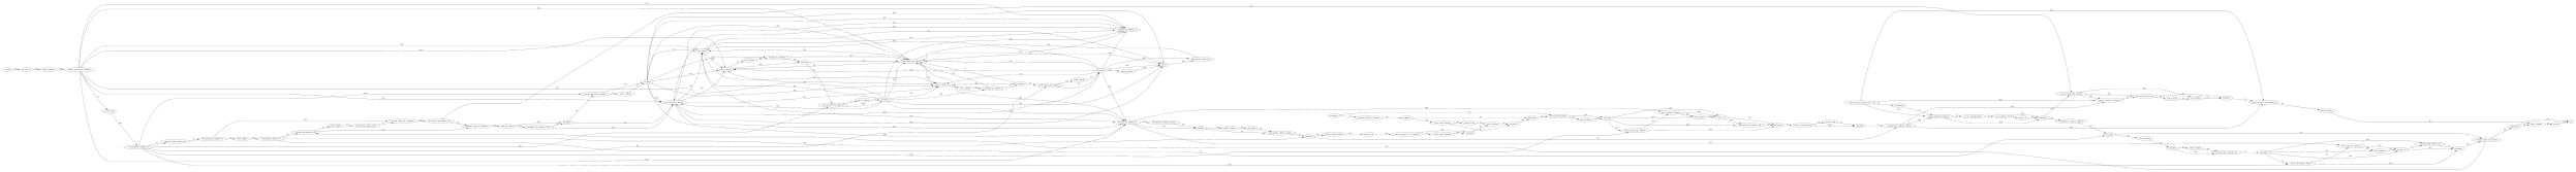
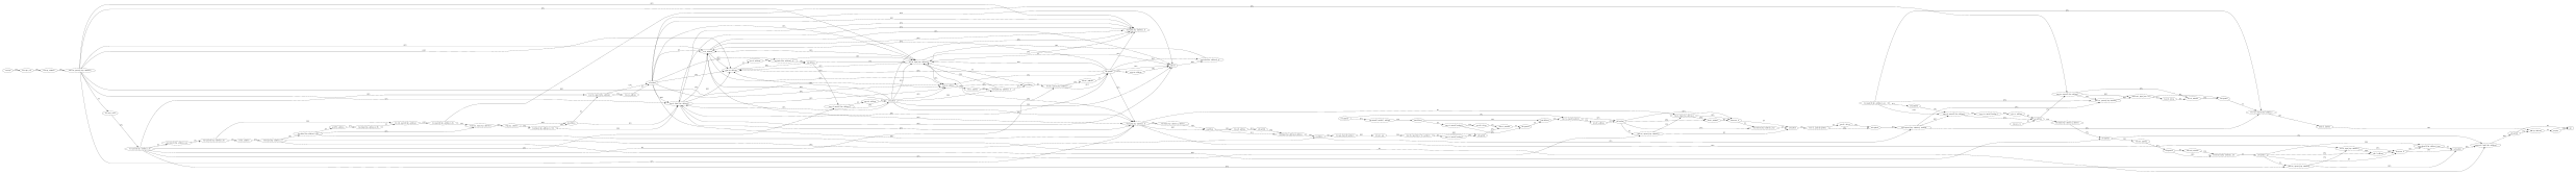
  digraph {
    fontname=Ubuntu
    rankdir=LR
    node [fontname=Ubuntu]
    edge [fontname=Ubuntu]
    n1 [label="push rbp"]
    n2 [label="mov rbp , rsp"]
    n3 [label="sub rsp , address"]
    n4 [label="mov rax , qword [ rbp + address ]"]
    n5 [label="xor r10d , r10d"]
    n6 [label="mov al , byte [ rbp - address ]"]
    n7 [label="rcx al , address"]
    n8 [label="mov byte [ rbp - address ] , al"]
    n9 [label="cmp rax , address"]
    n10 [label="mov al , byte [ rbp - address ]"]
    n11 [label="mov byte [ rbp - address ] , al"]
    n12 [label="cmp rax , address"]
    n13 [label="mov qword [ rbp - address ] , rdi"]
    n14 [label="setne cl"]
    n15 [label="test byte [ rbp - address ] , address"]
    n16 [label="je address"]
    n17 [label="mov cl , byte [ rbp - address ]"]
    n18 [label="mov cl , byte [ rbp - address ]"]
    n19 [label="mov cl , address"]
    n20 [label="jne address"]
    n21 [label="mov cl , address"]
    n22 [label="jne address"]
    n23 [label="mov byte [ rbp - address ] , cl"]
    n24 [label="mov dword [ rbp - address ] , esi"]
    n25 [label="mov rdi , qword [ rbp - address ]"]
    n26 [label="mov rdi , qword [ rbp - address ]"]
    n27 [label="mov rdi , qword [ rbp - address ]"]
    n28 [label="mov rdi , qword [ rbp - address ]"]
    n29 [label="mov rdi , qword [ rbp - address ]"]
    n30 [label="mov qword [ rbp - address ] , rdx"]
    n31 [label="mov esi , address"]
    n32 [label="call symbol"]
    n33 [label="mov esi , address"]
    n34 [label="call symbol"]
    n35 [label="mov esi , address"]
    n36 [label="call symbol"]
    n37 [label="call symbol"]
    n38 [label="call symbol"]
    n39 [label="and cl , address"]
    n40 [label="mov rdx , qword [ rbp - address ]"]
    n41 [label="mov byte [ rbp - address ] , cl"]
    n42 [label="mov qword [ rbp - address ] , rdx"]
    n43 [label="mov byte [ rbp - address ] , r8b"]
    n44 [label="je address"]
    n45 [label="jne address"]
    n46 [label="and r9b , address"]
    n47 [label="movzx esi , byte [ rbp - address ]"]
    n48 [label="movzx edi , byte [ rbp - address ]"]
    n49 [label="mov qword [ rbp - address ] , address"]
    n50 [label="mov eax , dword [ symbol ]"]
    n51 [label="mov edi , address"]
    n52 [label="mov byte [ rbp - address ] , r9b"]
    n53 [label="cmp pop , address"]
    n54 [label="call symbol"]
    n55 [label="mov rax , qword [ rbp - address ]"]
    n56 [label="mov rcx , qword [ rbp - address ]"]
    n57 [label="movzx esi , byte [ rax + rcx ]"]
    n58 [label="mov al , address"]
    n59 [label="mov byte [ rbp - address ] , r10b"]
    n60 [label="jne address"]
    n61 [label="mov byte [ rbp - address ] , cl"]
    n62 [label="test byte [ rbp - address ] , address"]
    n63 [label="mov edi , address"]
    n64 [label="and cl , address"]
    n65 [label="movzx esi , cl"]
    n66 [label="and cl , address"]
    n67 [label="movzx esi , cl"]
    n68 [label="call symbol"]
    n69 [label="mov byte [ rbp - address ] , cl"]
    n70 [label="mov rax , qword [ rbp - address ]"]
    n71 [label="mov rax , qword [ rbp - address ]"]
    n72 [label="mov ecx , eax"]
    n73 [label="mov rcx , qword [ symbol ]"]
    n74 [label="jae address"]
    n75 [label="add rax , address"]
    n76 [label="mov rdi , qword [ rcx * 8 + symbol ]"]
    n77 [label="cmp rax , address"]
    n78 [label="shr rcx , address"]
    n79 [label="test byte [ rbp - address ] , address"]
    n80 [label="mov rsi , qword [ symbol ]"]
    n81 [label="call symbol"]
    n82 [label="mov al , address"]
    n83 [label="call symbol"]
    n84 [label="jne address"]
    n85 [label="mov rsi , qword [ symbol ]"]
    n86 [label="cmp qword [ symbol ] , address"]
    n87 [label="mov rdi , address"]
    n88 [label="call symbol"]
    n89 [label="jae address"]
    n90 [label="mov dword [ rbp - address ] , eax"]
    n91 [label="jmp address"]
    n92 [label="mov rsi , qword [ symbol ]"]
    n93 [label="call symbol"]
    n94 [label="add rsp , address"]
    n95 [label=retn]
    n96 [label="mov edi , address"]
    n97 [label="mov dword [ rbp - address ] , eax"]
    n98 [label="mov rdi , string"]
    n99 [label="call symbol"]
    n100 [label="mov qword [ rbp - address ] , rax"]
    n101 [label="jmp address"]
    n102 [label="mov rsi , qword [ symbol ]"]
    n103 [label="mov rdi , string"]
    n104 [label="call symbol"]
    n105 [label="mov rdi , string"]
    n106 [label="pop rbp"]
    n107 [label="call symbol"]
    n108 [label="mov dword [ rbp - address ] , eax"]
    n109 [label="cmp rax , rcx"]
    n1 -> n2 [label=CFG]
    n2 -> n3 [label=CFG]
    n3 -> n4 [label=CFG]
    n4 -> n5 [label=CFG]
    n4 -> n6 [label=DFG]
    n4 -> n7 [label=DFG]
    n4 -> n8 [label=DFG]
    n4 -> n9 [label=DFG]
    n4 -> n10 [label=DFG]
    n4 -> n11 [label=DFG]
    n4 -> n12 [label=DFG]
    n5 -> n13 [label=CFG]
    n6 -> n7 [label=DFG]
    n6 -> n8 [label=DFG]
    n6 -> n9 [label=DFG]
    n6 -> n11 [label=DFG]
    n6 -> n12 [label=DFG]
    n6 -> n14 [label=DFG]
    n7 -> n8 [label=DFG]
    n7 -> n9 [label=DFG]
    n7 -> n11 [label=DFG]
    n7 -> n12 [label=DFG]
    n7 -> n14 [label=DFG]
    n8 -> n15 [label=CFG]
    n8 -> n16 [label=DFG]
    n8 -> n17 [label=DFG]
    n8 -> n18 [label=DFG]
    n9 -> n19 [label=CFG]
    n9 -> n20 [label=DFG]
    n10 -> n7 [label=DFG]
    n10 -> n8 [label=DFG]
    n10 -> n9 [label=DFG]
    n10 -> n11 [label=DFG]
    n10 -> n12 [label=DFG]
    n10 -> n14 [label=DFG]
    n11 -> n6 [label=DFG]
    n12 -> n21 [label=CFG]
    n12 -> n22 [label=DFG]
    n13 -> n24 [label=CFG]
    n13 -> n25 [label=DFG]
    n13 -> n26 [label=DFG]
    n13 -> n27 [label=DFG]
    n13 -> n28 [label=DFG]
    n13 -> n29 [label=DFG]
    n14 -> n23 [label=DFG]
    n15 -> n16 [label=CFG]
    n16 -> n62 [label=CFG]
    n16 -> n63 [label=CFG]
    n17 -> n64 [label=DFG]
    n17 -> n65 [label=DFG]
    n18 -> n66 [label=DFG]
    n18 -> n67 [label=DFG]
    n19 -> n61 [label=DFG]
    n20 -> n10 [label=CFG]
    n20 -> n26 [label=CFG]
    n21 -> n69 [label=DFG]
    n22 -> n10 [label=CFG]
    n22 -> n27 [label=CFG]
    n23 -> n10 [label=DFG]
    n24 -> n30 [label=CFG]
    n25 -> n31 [label=CFG]
    n25 -> n32 [label=DFG]
    n26 -> n33 [label=CFG]
    n26 -> n34 [label=DFG]
    n27 -> n35 [label=CFG]
    n27 -> n36 [label=DFG]
    n28 -> n17 [label=CFG]
    n28 -> n37 [label=DFG]
    n29 -> n18 [label=CFG]
    n29 -> n38 [label=DFG]
    n30 -> n39 [label=CFG]
    n30 -> n40 [label=DFG]
    n31 -> n32 [label=CFG]
    n32 -> n6 [label=DFG]
    n32 -> n7 [label=DFG]
    n32 -> n8 [label=DFG]
    n32 -> n9 [label=DFG]
    n32 -> n10 [label=DFG]
    n32 -> n11 [label=DFG]
    n32 -> n12 [label=DFG]
    n32 -> n14 [label=DFG]
    n32 -> n61 [label=DFG]
    n33 -> n34 [label=CFG]
    n34 -> n6 [label=DFG]
    n34 -> n7 [label=DFG]
    n34 -> n8 [label=DFG]
    n34 -> n9 [label=DFG]
    n34 -> n10 [label=DFG]
    n34 -> n11 [label=DFG]
    n34 -> n12 [label=DFG]
    n34 -> n14 [label=DFG]
    n34 -> n69 [label=DFG]
    n35 -> n36 [label=CFG]
    n36 -> n6 [label=DFG]
    n36 -> n7 [label=DFG]
    n36 -> n8 [label=DFG]
    n36 -> n9 [label=DFG]
    n36 -> n10 [label=DFG]
    n36 -> n11 [label=DFG]
    n36 -> n12 [label=DFG]
    n36 -> n14 [label=DFG]
    n36 -> n23 [label=DFG]
    n36 -> n77 [label=CFG]
    n37 -> n102 [label=CFG]
    n38 -> n48 [label=CFG]
    n39 -> n41 [label=DFG]
    n40 -> n42 [label=DFG]
    n41 -> n43 [label=CFG]
    n41 -> n44 [label=DFG]
    n41 -> n45 [label=DFG]
    n42 -> n47 [label=CFG]
    n42 -> n55 [label=DFG]
    n43 -> n46 [label=CFG]
    n43 -> n47 [label=DFG]
-   n48 -> n43 [label=DFG]
+   n43 -> n48 [label=DFG]
    n44 -> n49 [label=CFG]
    n44 -> n50 [label=CFG]
    n45 -> n48 [label=CFG]
    n45 -> n51 [label=CFG]
    n46 -> n52 [label=DFG]
    n47 -> n53 [label=DFG]
    n48 -> n54 [label=DFG]
    n49 -> n56 [label=DFG]
    n49 -> n70 [label=DFG]
    n49 -> n71 [label=DFG]
    n50 -> n72 [label=DFG]
    n51 -> n93 [label=CFG]
    n52 -> n40 [label=CFG]
    n53 -> n59 [label=CFG]
    n53 -> n60 [label=DFG]
    n54 -> n94 [label=CFG]
    n54 -> n95 [label=DFG]
    n55 -> n56 [label=CFG]
    n55 -> n57 [label=DFG]
    n55 -> n58 [label=DFG]
    n56 -> n57 [label=DFG]
    n57 -> n98 [label=CFG]
    n57 -> n99 [label=DFG]
    n58 -> n99 [label=CFG]
    n59 -> n6 [label=DFG]
    n59 -> n60 [label=CFG]
    n60 -> n6 [label=CFG]
    n60 -> n25 [label=CFG]
    n61 -> n10 [label=DFG]
    n61 -> n20 [label=CFG]
    n62 -> n44 [label=CFG]
    n63 -> n68 [label=CFG]
    n64 -> n65 [label=DFG]
    n65 -> n37 [label=DFG]
    n65 -> n90 [label=CFG]
    n66 -> n67 [label=DFG]
    n67 -> n38 [label=DFG]
    n67 -> n108 [label=CFG]
    n68 -> n62 [label=CFG]
    n69 -> n10 [label=DFG]
    n69 -> n22 [label=CFG]
    n70 -> n73 [label=CFG]
    n70 -> n74 [label=DFG]
    n71 -> n75 [label=DFG]
    n72 -> n76 [label=DFG]
    n73 -> n78 [label=DFG]
    n74 -> n55 [label=CFG]
    n74 -> n79 [label=CFG]
    n75 -> n94 [label=DFG]
    n76 -> n80 [label=CFG]
    n76 -> n81 [label=DFG]
    n77 -> n14 [label=CFG]
    n78 -> n74 [label=DFG]
-   n78 -> n109 [label=CFG]
    n79 -> n45 [label=CFG]
    n80 -> n81 [label=DFG]
    n81 -> n82 [label=DFG]
    n82 -> n83 [label=CFG]
    n83 -> n91 [label=CFG]
    n84 -> n85 [label=CFG]
    n84 -> n86 [label=CFG]
    n85 -> n87 [label=CFG]
    n85 -> n88 [label=DFG]
    n86 -> n89 [label=CFG]
    n87 -> n88 [label=CFG]
    n88 -> n28 [label=CFG]
    n88 -> n64 [label=DFG]
    n88 -> n65 [label=DFG]
    n88 -> n90 [label=DFG]
    n89 -> n91 [label=CFG]
    n89 -> n92 [label=CFG]
    n90 -> n37 [label=CFG]
    n91 -> n85 [label=CFG]
    n92 -> n83 [label=DFG]
    n92 -> n105 [label=CFG]
    n93 -> n96 [label=CFG]
    n93 -> n97 [label=DFG]
    n94 -> n106 [label=CFG]
    n96 -> n97 [label=CFG]
    n97 -> n107 [label=CFG]
    n98 -> n58 [label=CFG]
    n99 -> n71 [label=CFG]
    n100 -> n56 [label=DFG]
    n100 -> n70 [label=DFG]
    n100 -> n71 [label=DFG]
    n100 -> n101 [label=CFG]
    n101 -> n70 [label=CFG]
    n102 -> n103 [label=CFG]
    n102 -> n104 [label=DFG]
    n103 -> n104 [label=CFG]
    n104 -> n49 [label=CFG]
    n105 -> n82 [label=CFG]
    n106 -> n95 [label=DFG]
    n107 -> n29 [label=CFG]
    n107 -> n66 [label=DFG]
    n107 -> n67 [label=DFG]
    n107 -> n108 [label=DFG]
    n108 -> n38 [label=CFG]
    n109 -> n74 [label=CFG]
  }
